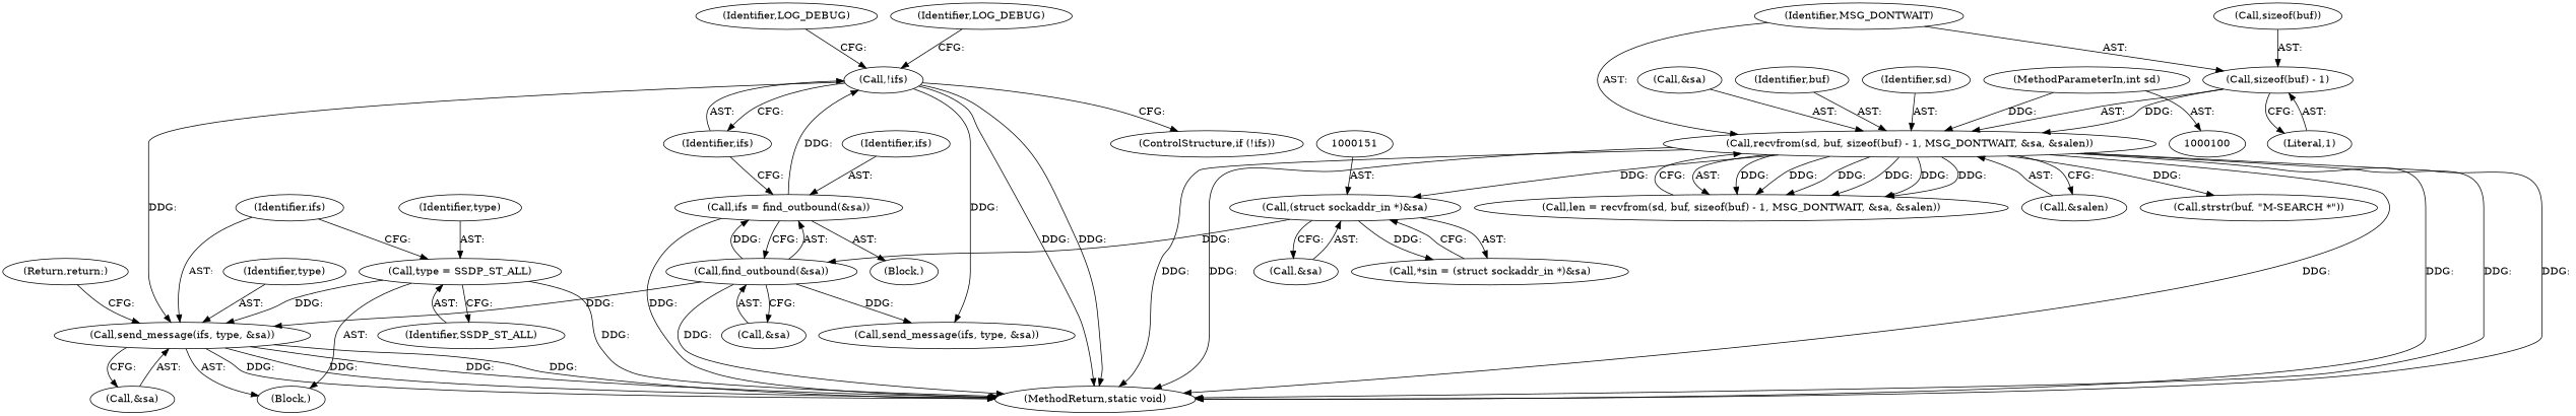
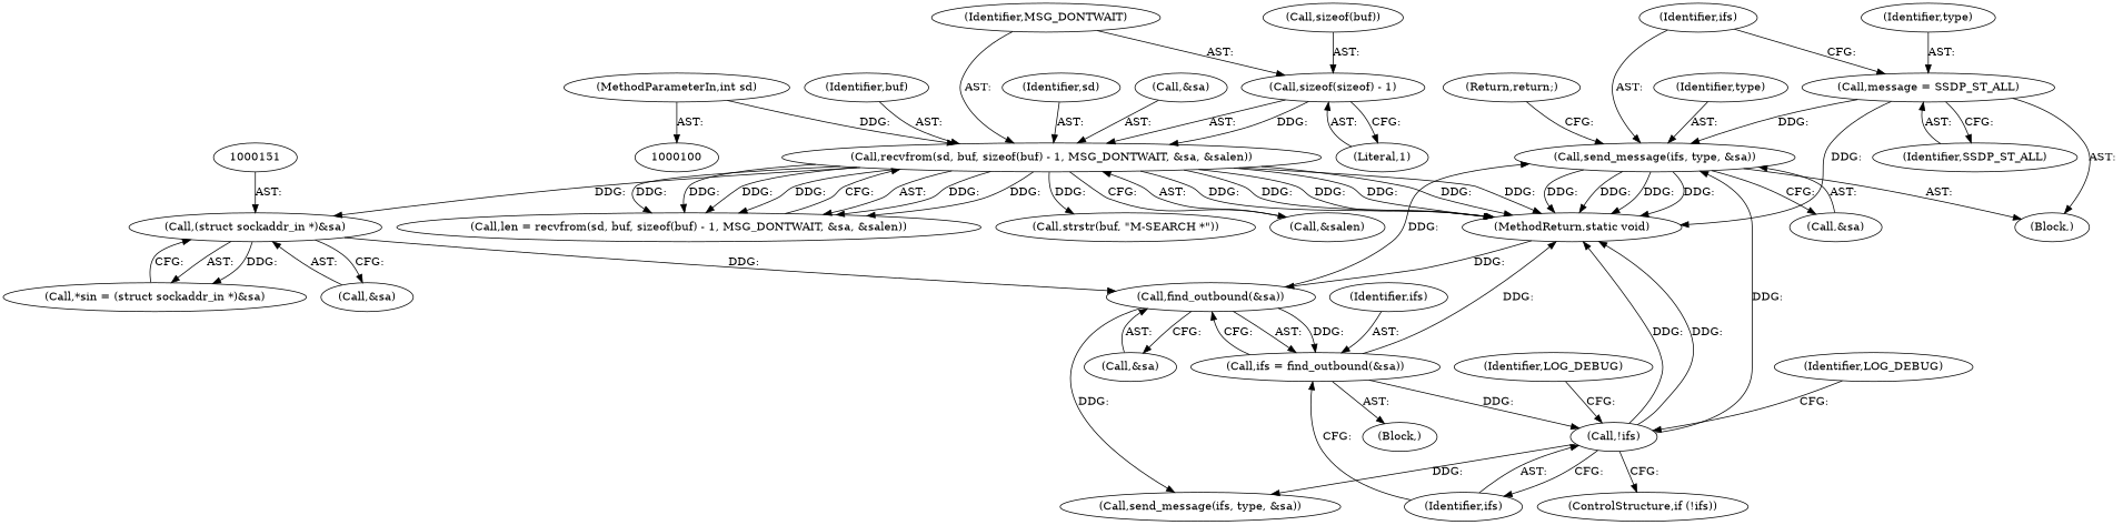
  digraph {
    fontname="DejaVu Serif"
    node [fontname="DejaVu Serif"]
    edge [fontname="DejaVu Serif"]
    n1 [label="(Call,send_message(ifs, type, &sa))"]
    n2 [label="(Block,)"]
    n3 [label="(Call,&sa)"]
    n4 [label="(MethodReturn,static void)"]
    n5 [label="(Call,!ifs)"]
    n6 [label="(Identifier,ifs)"]
    n7 [label="(ControlStructure,if (!ifs))"]
    n8 [label="(Call,send_message(ifs, type, &sa))"]
    n9 [label="(Call,ifs = find_outbound(&sa))"]
    n10 [label="(Call,find_outbound(&sa))"]
    n11 [label="(Block,)"]
    n12 [label="(Call,&sa)"]
    n13 [label="(Call,(struct sockaddr_in *)&sa)"]
    n14 [label="(Call,&sa)"]
    n15 [label="(Call,*sin = (struct sockaddr_in *)&sa)"]
    n16 [label="(Call,recvfrom(sd, buf, sizeof(buf) - 1, MSG_DONTWAIT, &sa, &salen))"]
    n17 [label="(Call,&salen)"]
    n18 [label="(Call,len = recvfrom(sd, buf, sizeof(buf) - 1, MSG_DONTWAIT, &sa, &salen))"]
    n19 [label="(Call,strstr(buf, \"M-SEARCH *\"))"]
    n20 [label="(MethodParameterIn,int sd)"]
    1000100
-   n22 [label="(Call,sizeof(buf) - 1)"]
+   n22 [label="(Call,sizeof(sizeof) - 1)"]
    n23 [label="(Literal,1)"]
-   n24 [label="(Call,type = SSDP_ST_ALL)"]
+   n24 [label="(Call,message = SSDP_ST_ALL)"]
    n25 [label="(Identifier,SSDP_ST_ALL)"]
    n26 [label="(Identifier,buf)"]
    n27 [label="(Identifier,type)"]
    n28 [label="(Call,sizeof(buf))"]
    n29 [label="(Return,return;)"]
    n30 [label="(Identifier,ifs)"]
    n31 [label="(Identifier,sd)"]
    n32 [label="(Identifier,LOG_DEBUG)"]
    n33 [label="(Identifier,ifs)"]
    n34 [label="(Identifier,MSG_DONTWAIT)"]
    n35 [label="(Call,&sa)"]
    n36 [label="(Identifier,type)"]
    n37 [label="(Identifier,LOG_DEBUG)"]
    1000151
    n1 -> n2 [label="AST: "]
    n1 -> n3 [label="CFG: "]
    n1 -> n4 [label="DDG: "]
    n1 -> n4 [label="DDG: "]
    n1 -> n4 [label="DDG: "]
    n1 -> n4 [label="DDG: "]
    n3 -> n1 [label="AST: "]
    n5 -> n1 [label="DDG: "]
    n5 -> n4 [label="DDG: "]
    n5 -> n4 [label="DDG: "]
    n5 -> n6 [label="CFG: "]
    n5 -> n7 [label="CFG: "]
    n5 -> n8 [label="DDG: "]
    n6 -> n5 [label="AST: "]
    n6 -> n9 [label="CFG: "]
    n9 -> n4 [label="DDG: "]
    n9 -> n5 [label="DDG: "]
    n9 -> n10 [label="CFG: "]
    n9 -> n11 [label="AST: "]
    n10 -> n1 [label="DDG: "]
-   n10 -> n4 [label="DDG: "]
+   n4 -> n10 [label="DDG: "]
    n10 -> n8 [label="DDG: "]
    n10 -> n9 [label="AST: "]
    n10 -> n9 [label="DDG: "]
    n10 -> n12 [label="CFG: "]
    n12 -> n10 [label="AST: "]
    n13 -> n10 [label="DDG: "]
    n13 -> n14 [label="CFG: "]
    n13 -> n15 [label="AST: "]
    n13 -> n15 [label="DDG: "]
    n14 -> n13 [label="AST: "]
    n15 -> n13 [label="CFG: "]
    n16 -> n4 [label="DDG: "]
    n16 -> n4 [label="DDG: "]
    n16 -> n4 [label="DDG: "]
    n16 -> n4 [label="DDG: "]
    n16 -> n4 [label="DDG: "]
    n16 -> n4 [label="DDG: "]
    n16 -> n13 [label="DDG: "]
    n16 -> n17 [label="CFG: "]
    n16 -> n18 [label="AST: "]
    n16 -> n18 [label="DDG: "]
    n16 -> n18 [label="DDG: "]
    n16 -> n18 [label="DDG: "]
    n16 -> n18 [label="DDG: "]
    n16 -> n18 [label="DDG: "]
    n16 -> n18 [label="DDG: "]
    n16 -> n19 [label="DDG: "]
    n17 -> n16 [label="AST: "]
    n18 -> n16 [label="CFG: "]
    n20 -> n16 [label="DDG: "]
    n20 -> 1000100 [label="AST: "]
    n22 -> n16 [label="AST: "]
    n22 -> n16 [label="DDG: "]
    n22 -> n23 [label="CFG: "]
    n23 -> n22 [label="AST: "]
    n24 -> n1 [label="DDG: "]
    n24 -> n2 [label="AST: "]
    n24 -> n4 [label="DDG: "]
    n24 -> n25 [label="CFG: "]
    n25 -> n24 [label="AST: "]
    n26 -> n16 [label="AST: "]
    n27 -> n1 [label="AST: "]
    n28 -> n22 [label="AST: "]
    n29 -> n1 [label="CFG: "]
    n30 -> n9 [label="AST: "]
    n31 -> n16 [label="AST: "]
    n32 -> n5 [label="CFG: "]
    n33 -> n1 [label="AST: "]
    n33 -> n24 [label="CFG: "]
    n34 -> n16 [label="AST: "]
    n34 -> n22 [label="AST: "]
    n35 -> n16 [label="AST: "]
    n36 -> n24 [label="AST: "]
    n37 -> n5 [label="CFG: "]
    1000151 -> n13 [label="AST: "]
  }
